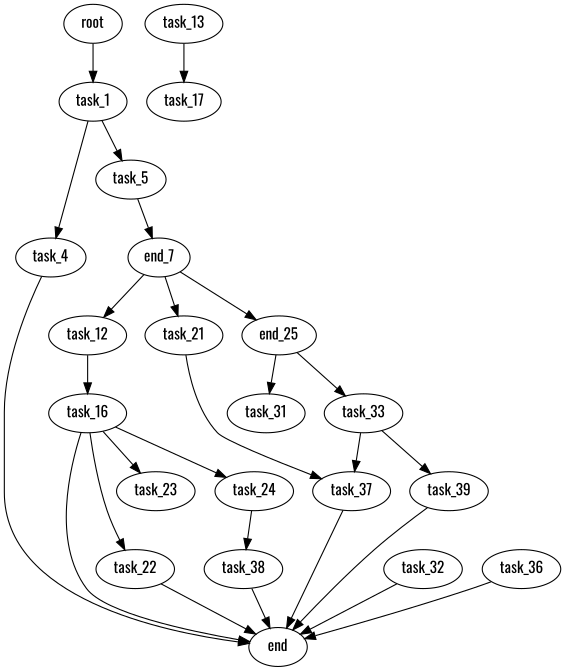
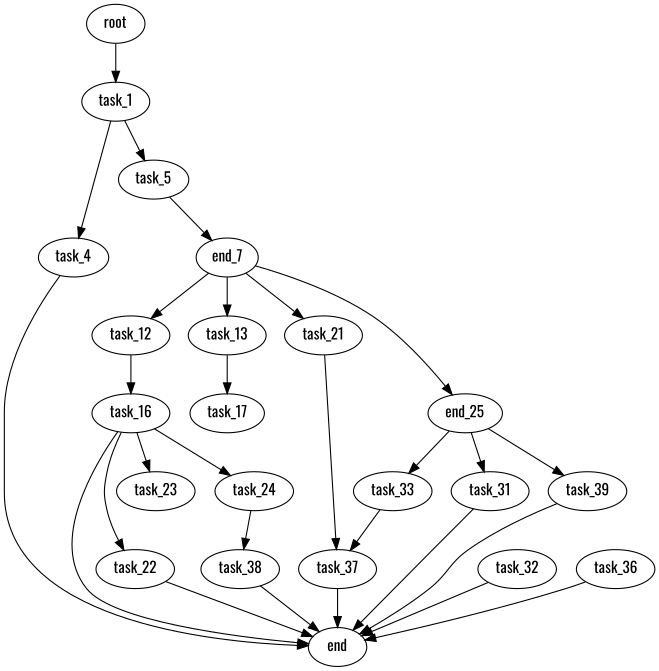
  digraph {
    fontname=Oswald
    node [fontname=Oswald]
    edge [fontname=Oswald]
    root
    task_1
    task_4
    task_5
    end
    n6 [label=end_7]
    task_12
    task_13
    task_21
    n10 [label=end_25]
    task_16
    task_17
    task_37
    task_31
    task_33
    task_22
    task_23
    task_24
    task_39
    task_38
    task_32
    task_36
    root -> task_1
    task_1 -> task_4
    task_1 -> task_5
    task_4 -> end
    task_5 -> n6
    n6 -> task_12
+   n6 -> task_13
    n6 -> task_21
    n6 -> n10
    task_12 -> task_16
    task_13 -> task_17
    task_21 -> task_37
    n10 -> task_31
    n10 -> task_33
    task_16 -> end
    task_16 -> task_22
    task_16 -> task_23
    task_16 -> task_24
    task_37 -> end
+   task_31 -> end
    task_33 -> task_37
-   task_33 -> task_39
+   n10 -> task_39
    task_22 -> end
    task_24 -> task_38
    task_39 -> end
    task_38 -> end
    task_32 -> end
    task_36 -> end
  }
